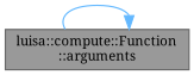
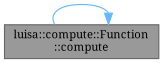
  digraph {
    rankdir=LR
    fontname="Noto Serif"
-   n1 [color=gray40 fillcolor=grey60 fontcolor=black fontname="Noto Serif" fontsize=10 height=0.2 label="luisa::compute::Function\l::arguments" shape=box style=filled width=0.4]
+   n1 [color=gray40 fillcolor=grey60 fontcolor=black fontname="Noto Serif" fontsize=10 height=0.2 label="luisa::compute::Function\l::compute" shape=box style=filled width=0.4]
    n1 -> n1 [color=steelblue1 fontname="Noto Serif" fontsize=10 labelfontname=Helvetica labelfontsize=10 style=solid]
  }
